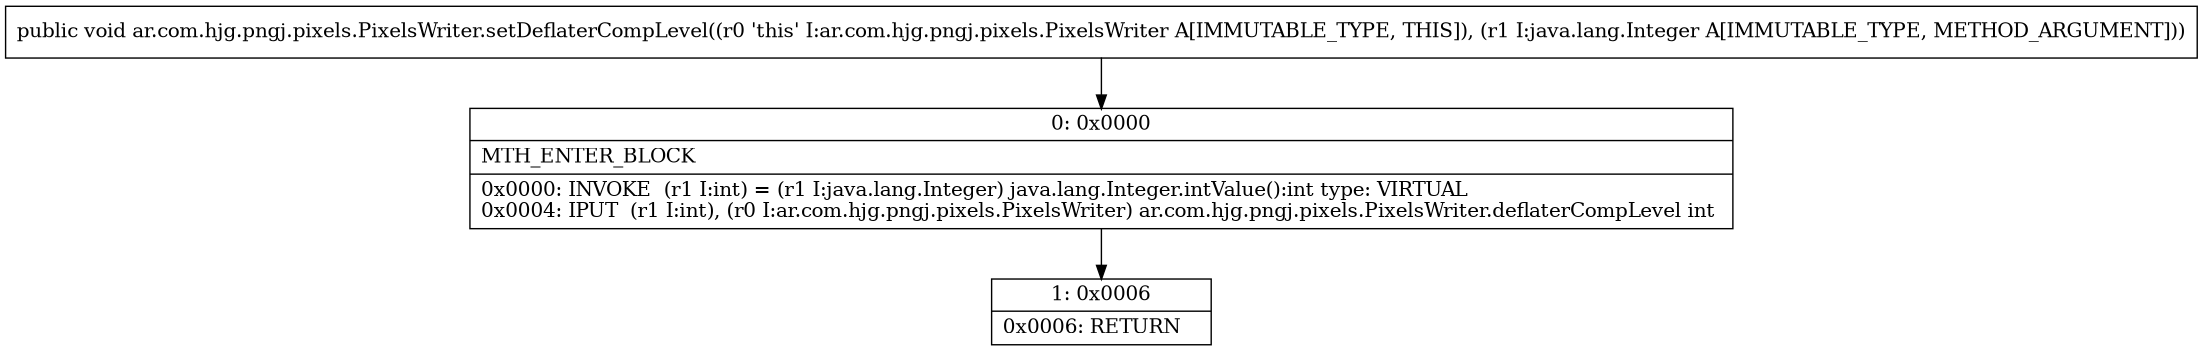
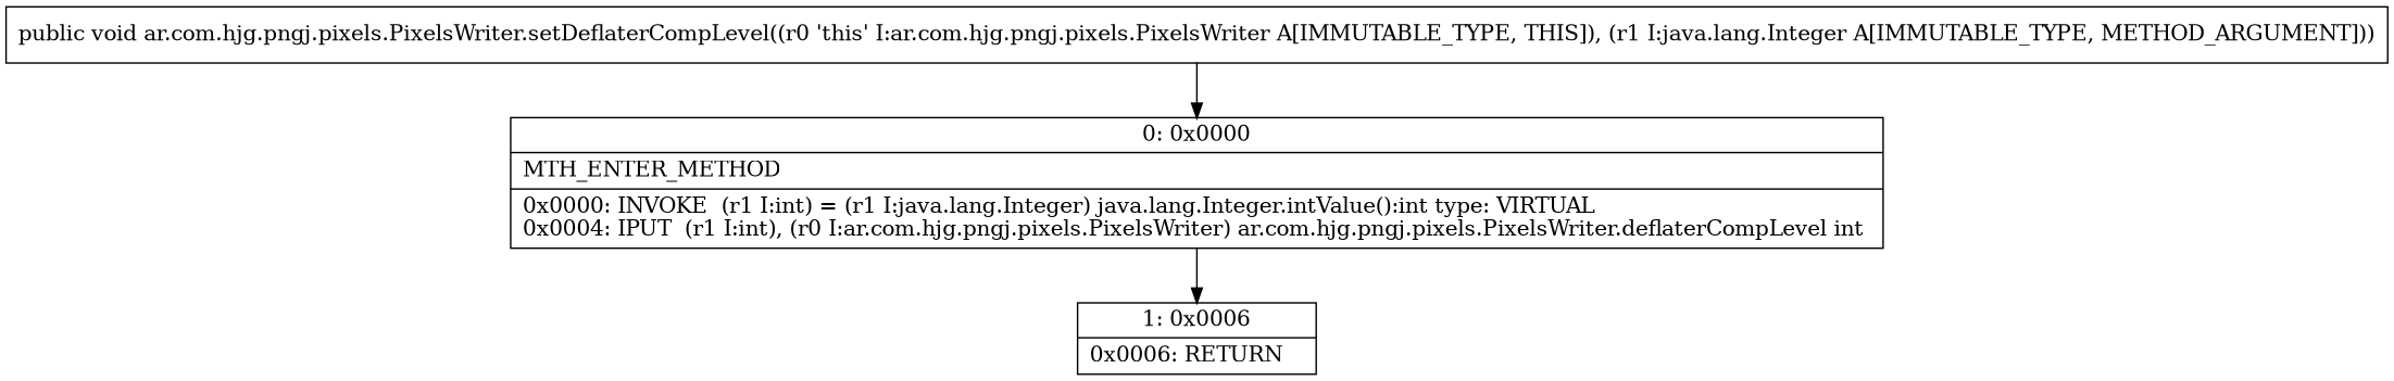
  digraph {
    node [shape=record]
-   n1 [label="{0\:\ 0x0000|MTH_ENTER_BLOCK\l|0x0000: INVOKE  (r1 I:int) = (r1 I:java.lang.Integer) java.lang.Integer.intValue():int type: VIRTUAL \l0x0004: IPUT  (r1 I:int), (r0 I:ar.com.hjg.pngj.pixels.PixelsWriter) ar.com.hjg.pngj.pixels.PixelsWriter.deflaterCompLevel int \l}"]
+   n1 [label="{0\:\ 0x0000|MTH_ENTER_METHOD\l|0x0000: INVOKE  (r1 I:int) = (r1 I:java.lang.Integer) java.lang.Integer.intValue():int type: VIRTUAL \l0x0004: IPUT  (r1 I:int), (r0 I:ar.com.hjg.pngj.pixels.PixelsWriter) ar.com.hjg.pngj.pixels.PixelsWriter.deflaterCompLevel int \l}"]
    n2 [label="{1\:\ 0x0006|0x0006: RETURN   \l}"]
    n3 [label="{public void ar.com.hjg.pngj.pixels.PixelsWriter.setDeflaterCompLevel((r0 'this' I:ar.com.hjg.pngj.pixels.PixelsWriter A[IMMUTABLE_TYPE, THIS]), (r1 I:java.lang.Integer A[IMMUTABLE_TYPE, METHOD_ARGUMENT])) }"]
    n1 -> n2
    n3 -> n1
  }
